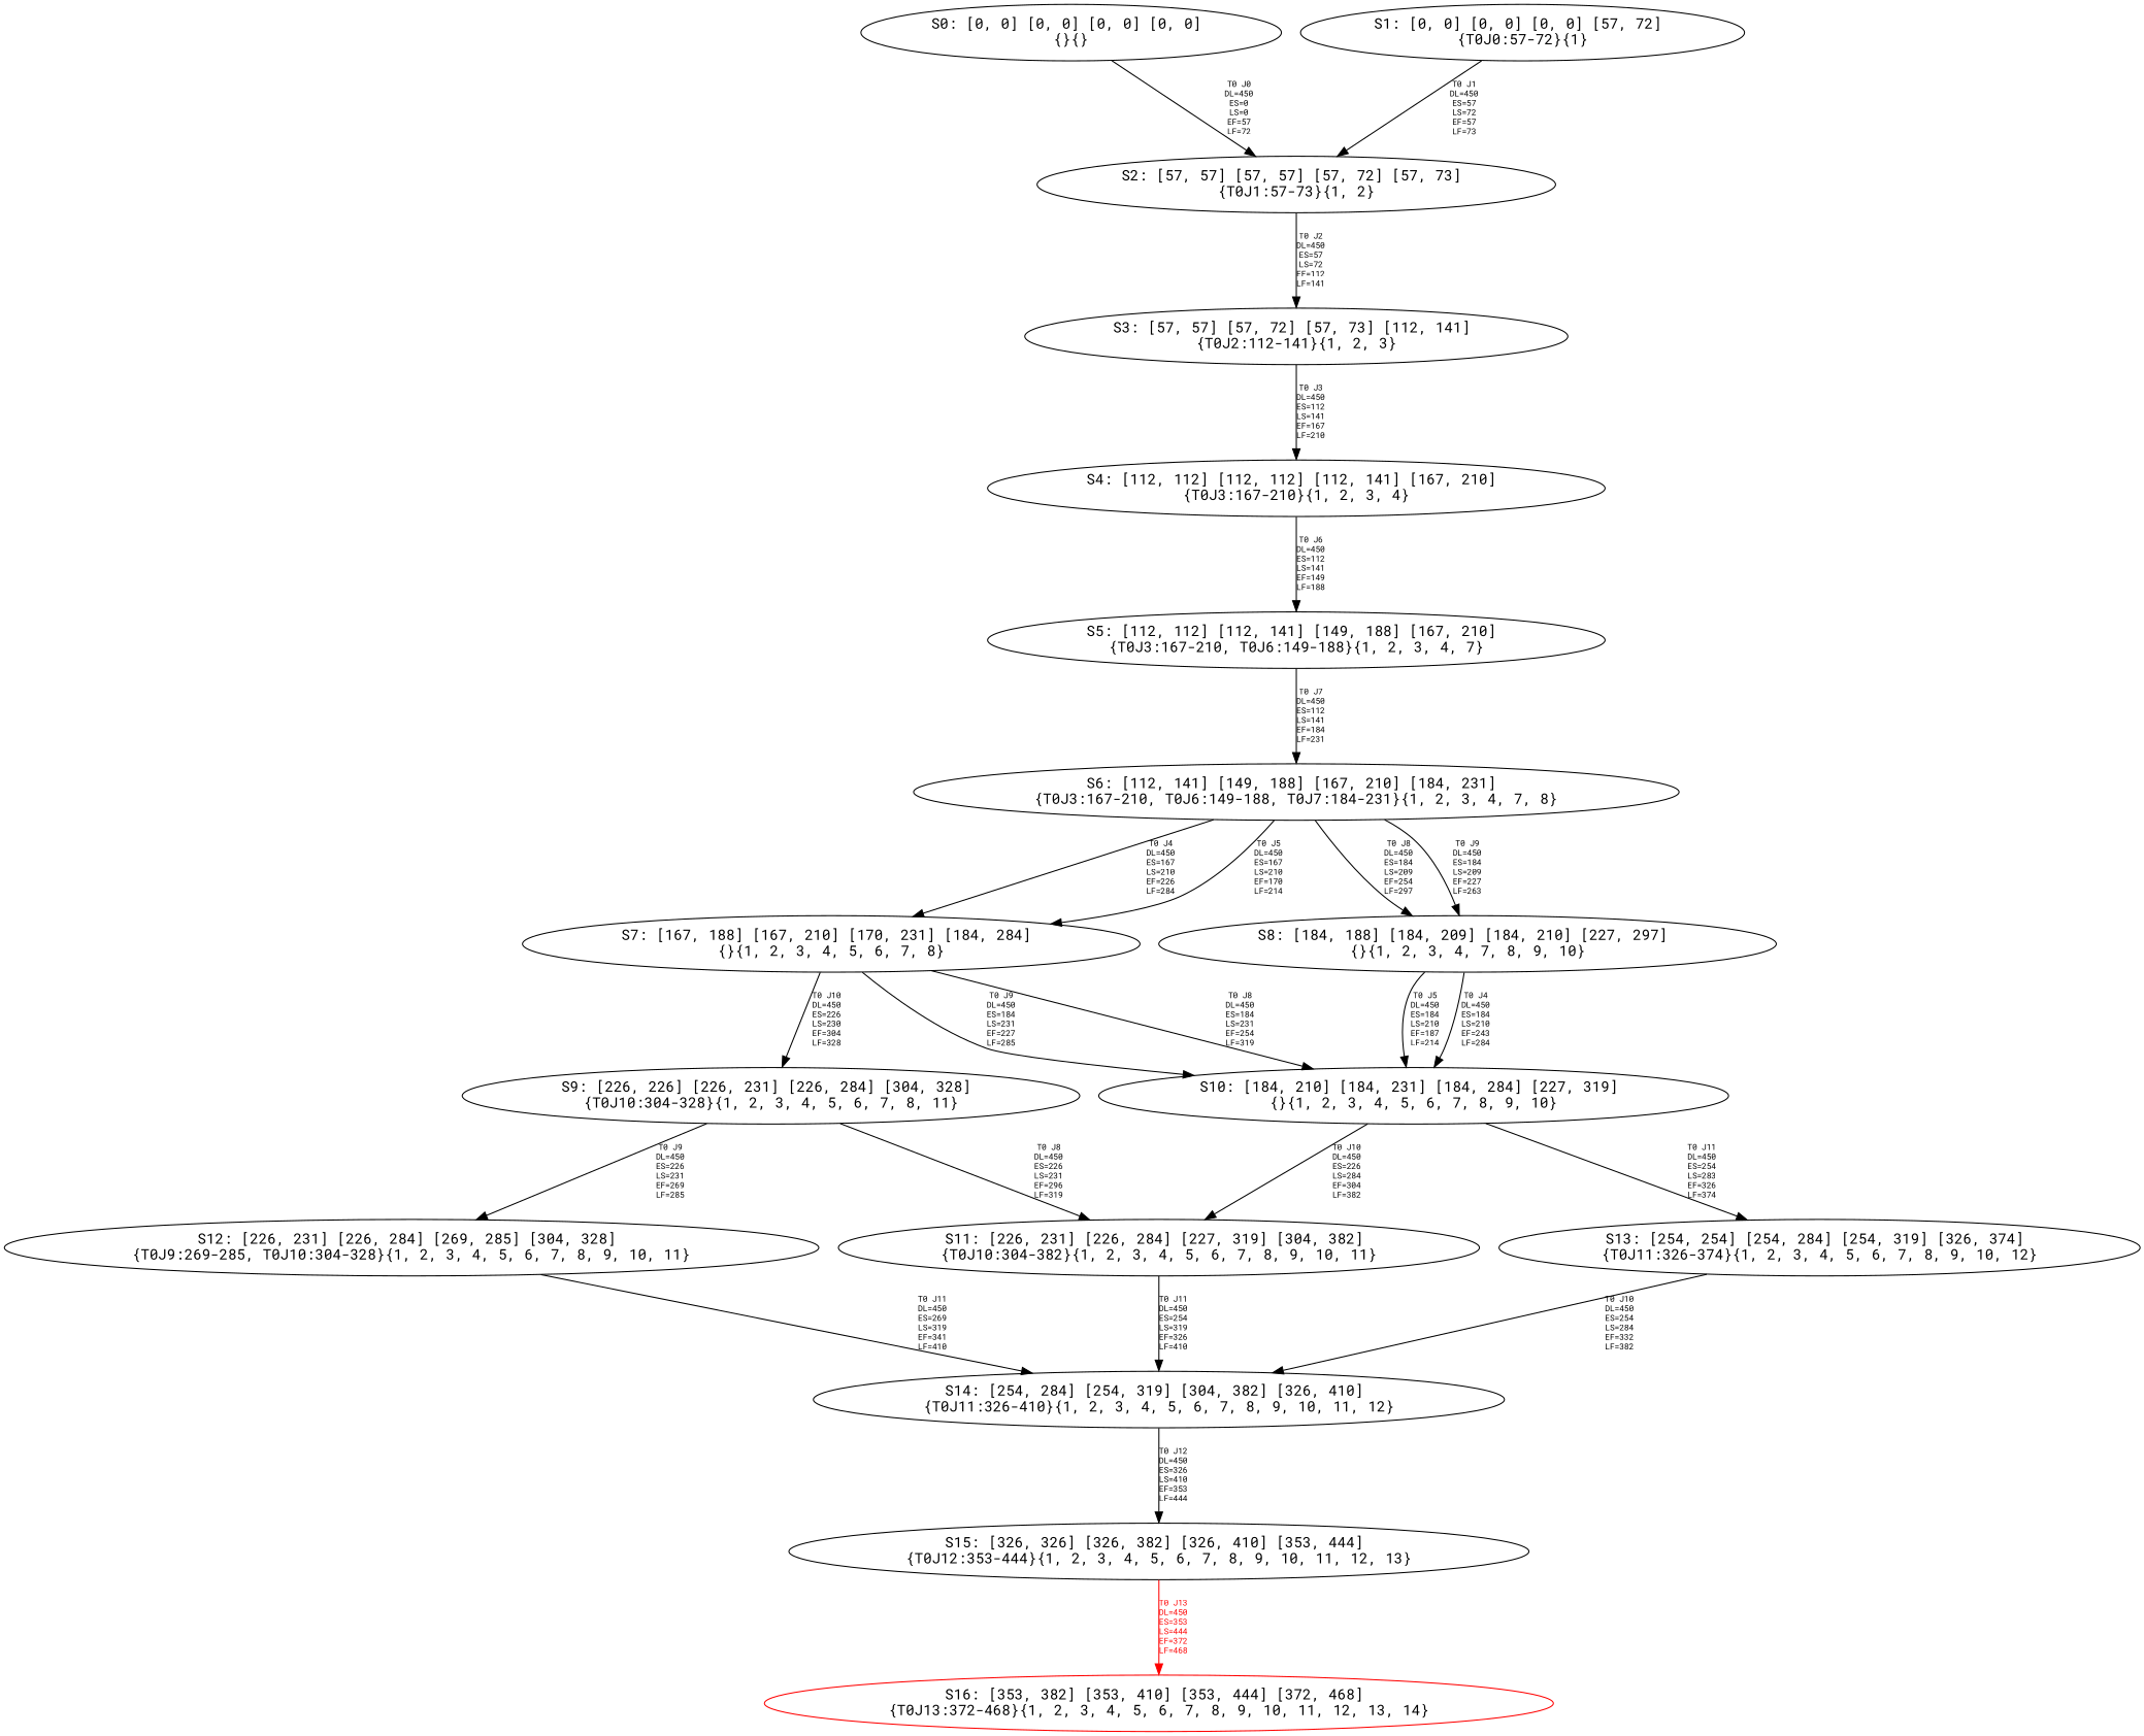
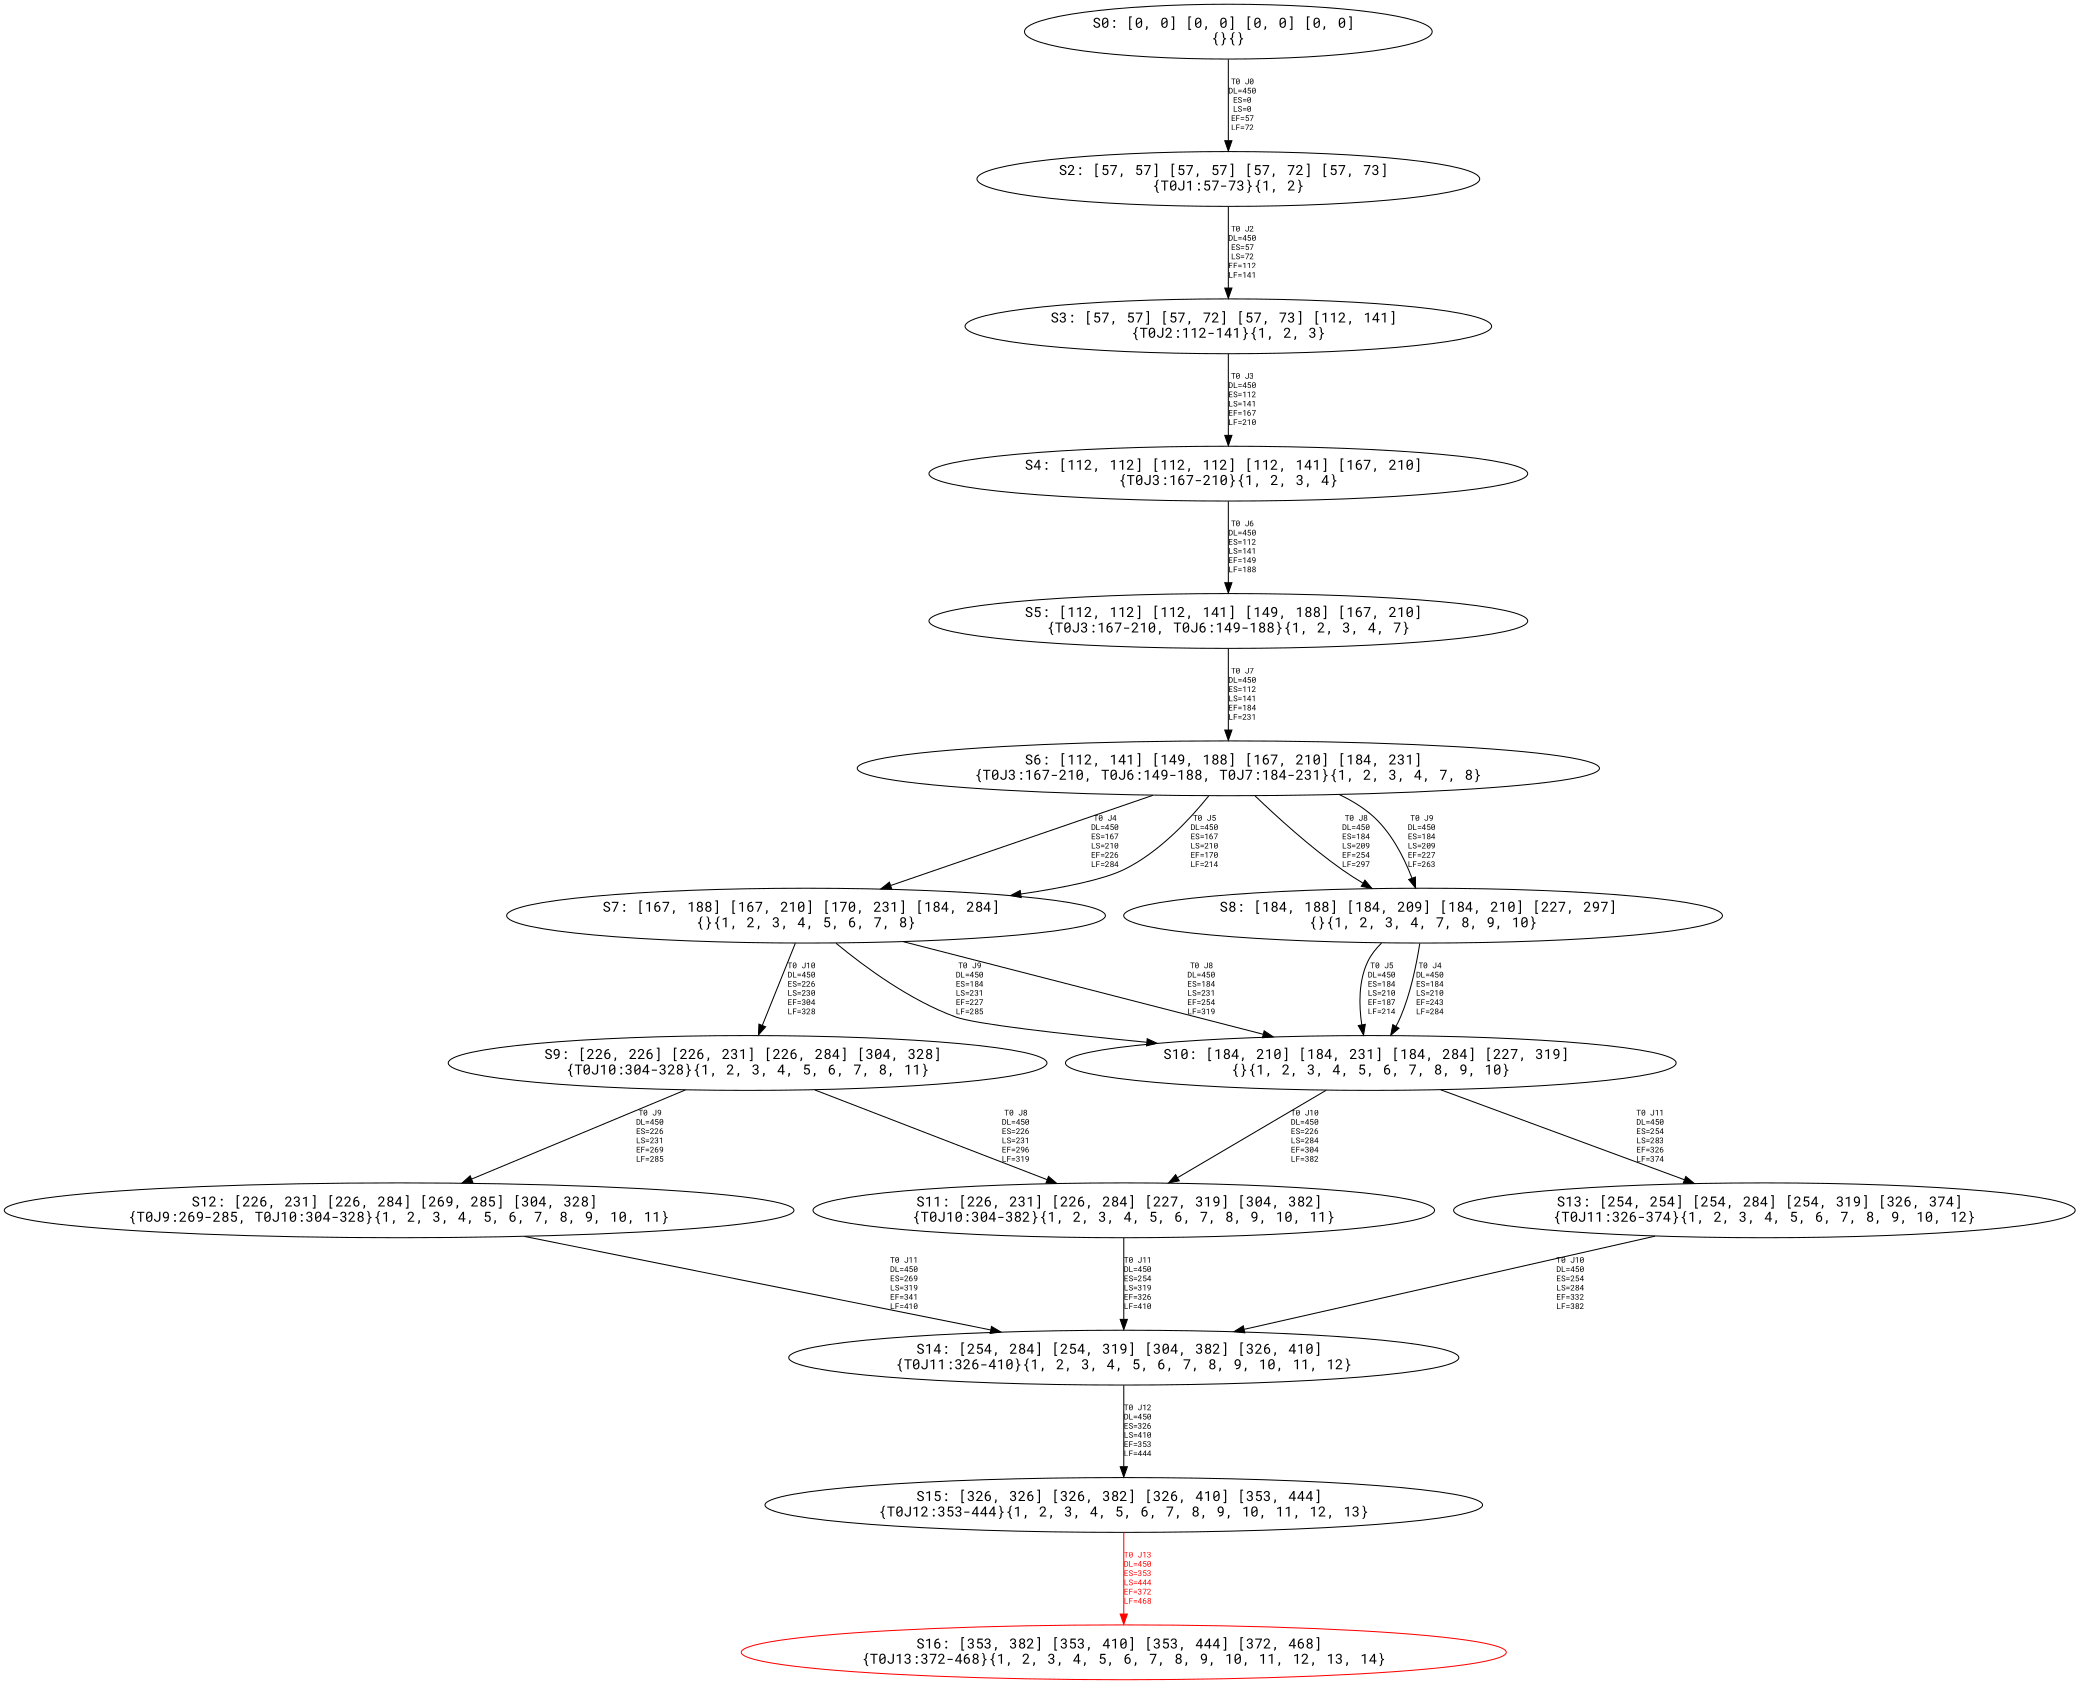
  digraph {
    fontname="Roboto Mono"
    node [fontname="Roboto Mono"]
    edge [fontname="Roboto Mono" fontsize=8]
    n1 [label="S0: [0, 0] [0, 0] [0, 0] [0, 0] \n{}{}"]
    n2 [label="S2: [57, 57] [57, 57] [57, 72] [57, 73] \n{T0J1:57-73}{1, 2}"]
-   n3 [label="S1: [0, 0] [0, 0] [0, 0] [57, 72] \n{T0J0:57-72}{1}"]
    n4 [label="S3: [57, 57] [57, 72] [57, 73] [112, 141] \n{T0J2:112-141}{1, 2, 3}"]
    n5 [label="S4: [112, 112] [112, 112] [112, 141] [167, 210] \n{T0J3:167-210}{1, 2, 3, 4}"]
    n6 [label="S5: [112, 112] [112, 141] [149, 188] [167, 210] \n{T0J3:167-210, T0J6:149-188}{1, 2, 3, 4, 7}"]
    n7 [label="S6: [112, 141] [149, 188] [167, 210] [184, 231] \n{T0J3:167-210, T0J6:149-188, T0J7:184-231}{1, 2, 3, 4, 7, 8}"]
    n8 [label="S7: [167, 188] [167, 210] [170, 231] [184, 284] \n{}{1, 2, 3, 4, 5, 6, 7, 8}"]
    n9 [label="S8: [184, 188] [184, 209] [184, 210] [227, 297] \n{}{1, 2, 3, 4, 7, 8, 9, 10}"]
    n10 [label="S9: [226, 226] [226, 231] [226, 284] [304, 328] \n{T0J10:304-328}{1, 2, 3, 4, 5, 6, 7, 8, 11}"]
    n11 [label="S10: [184, 210] [184, 231] [184, 284] [227, 319] \n{}{1, 2, 3, 4, 5, 6, 7, 8, 9, 10}"]
    n12 [label="S11: [226, 231] [226, 284] [227, 319] [304, 382] \n{T0J10:304-382}{1, 2, 3, 4, 5, 6, 7, 8, 9, 10, 11}"]
    n13 [label="S12: [226, 231] [226, 284] [269, 285] [304, 328] \n{T0J9:269-285, T0J10:304-328}{1, 2, 3, 4, 5, 6, 7, 8, 9, 10, 11}"]
    n14 [label="S13: [254, 254] [254, 284] [254, 319] [326, 374] \n{T0J11:326-374}{1, 2, 3, 4, 5, 6, 7, 8, 9, 10, 12}"]
    n15 [label="S14: [254, 284] [254, 319] [304, 382] [326, 410] \n{T0J11:326-410}{1, 2, 3, 4, 5, 6, 7, 8, 9, 10, 11, 12}"]
    n16 [label="S15: [326, 326] [326, 382] [326, 410] [353, 444] \n{T0J12:353-444}{1, 2, 3, 4, 5, 6, 7, 8, 9, 10, 11, 12, 13}"]
    n17 [color=Red label="S16: [353, 382] [353, 410] [353, 444] [372, 468] \n{T0J13:372-468}{1, 2, 3, 4, 5, 6, 7, 8, 9, 10, 11, 12, 13, 14}"]
    n1 -> n2 [label="T0 J0\nDL=450\nES=0\nLS=0\nEF=57\nLF=72"]
    n2 -> n4 [label="T0 J2\nDL=450\nES=57\nLS=72\nEF=112\nLF=141"]
-   n3 -> n2 [label="T0 J1\nDL=450\nES=57\nLS=72\nEF=57\nLF=73"]
    n4 -> n5 [label="T0 J3\nDL=450\nES=112\nLS=141\nEF=167\nLF=210"]
    n5 -> n6 [label="T0 J6\nDL=450\nES=112\nLS=141\nEF=149\nLF=188"]
    n6 -> n7 [label="T0 J7\nDL=450\nES=112\nLS=141\nEF=184\nLF=231"]
    n7 -> n8 [label="T0 J4\nDL=450\nES=167\nLS=210\nEF=226\nLF=284"]
    n7 -> n8 [label="T0 J5\nDL=450\nES=167\nLS=210\nEF=170\nLF=214"]
    n7 -> n9 [label="T0 J8\nDL=450\nES=184\nLS=209\nEF=254\nLF=297"]
    n7 -> n9 [label="T0 J9\nDL=450\nES=184\nLS=209\nEF=227\nLF=263"]
    n8 -> n10 [label="T0 J10\nDL=450\nES=226\nLS=230\nEF=304\nLF=328"]
    n8 -> n11 [label="T0 J8\nDL=450\nES=184\nLS=231\nEF=254\nLF=319"]
    n8 -> n11 [label="T0 J9\nDL=450\nES=184\nLS=231\nEF=227\nLF=285"]
    n9 -> n11 [label="T0 J4\nDL=450\nES=184\nLS=210\nEF=243\nLF=284"]
    n9 -> n11 [label="T0 J5\nDL=450\nES=184\nLS=210\nEF=187\nLF=214"]
    n10 -> n12 [label="T0 J8\nDL=450\nES=226\nLS=231\nEF=296\nLF=319"]
    n10 -> n13 [label="T0 J9\nDL=450\nES=226\nLS=231\nEF=269\nLF=285"]
    n11 -> n12 [label="T0 J10\nDL=450\nES=226\nLS=284\nEF=304\nLF=382"]
    n11 -> n14 [label="T0 J11\nDL=450\nES=254\nLS=283\nEF=326\nLF=374"]
    n12 -> n15 [label="T0 J11\nDL=450\nES=254\nLS=319\nEF=326\nLF=410"]
    n13 -> n15 [label="T0 J11\nDL=450\nES=269\nLS=319\nEF=341\nLF=410"]
    n14 -> n15 [label="T0 J10\nDL=450\nES=254\nLS=284\nEF=332\nLF=382"]
    n15 -> n16 [label="T0 J12\nDL=450\nES=326\nLS=410\nEF=353\nLF=444"]
    n16 -> n17 [color=Red fontcolor=Red label="T0 J13\nDL=450\nES=353\nLS=444\nEF=372\nLF=468"]
  }
